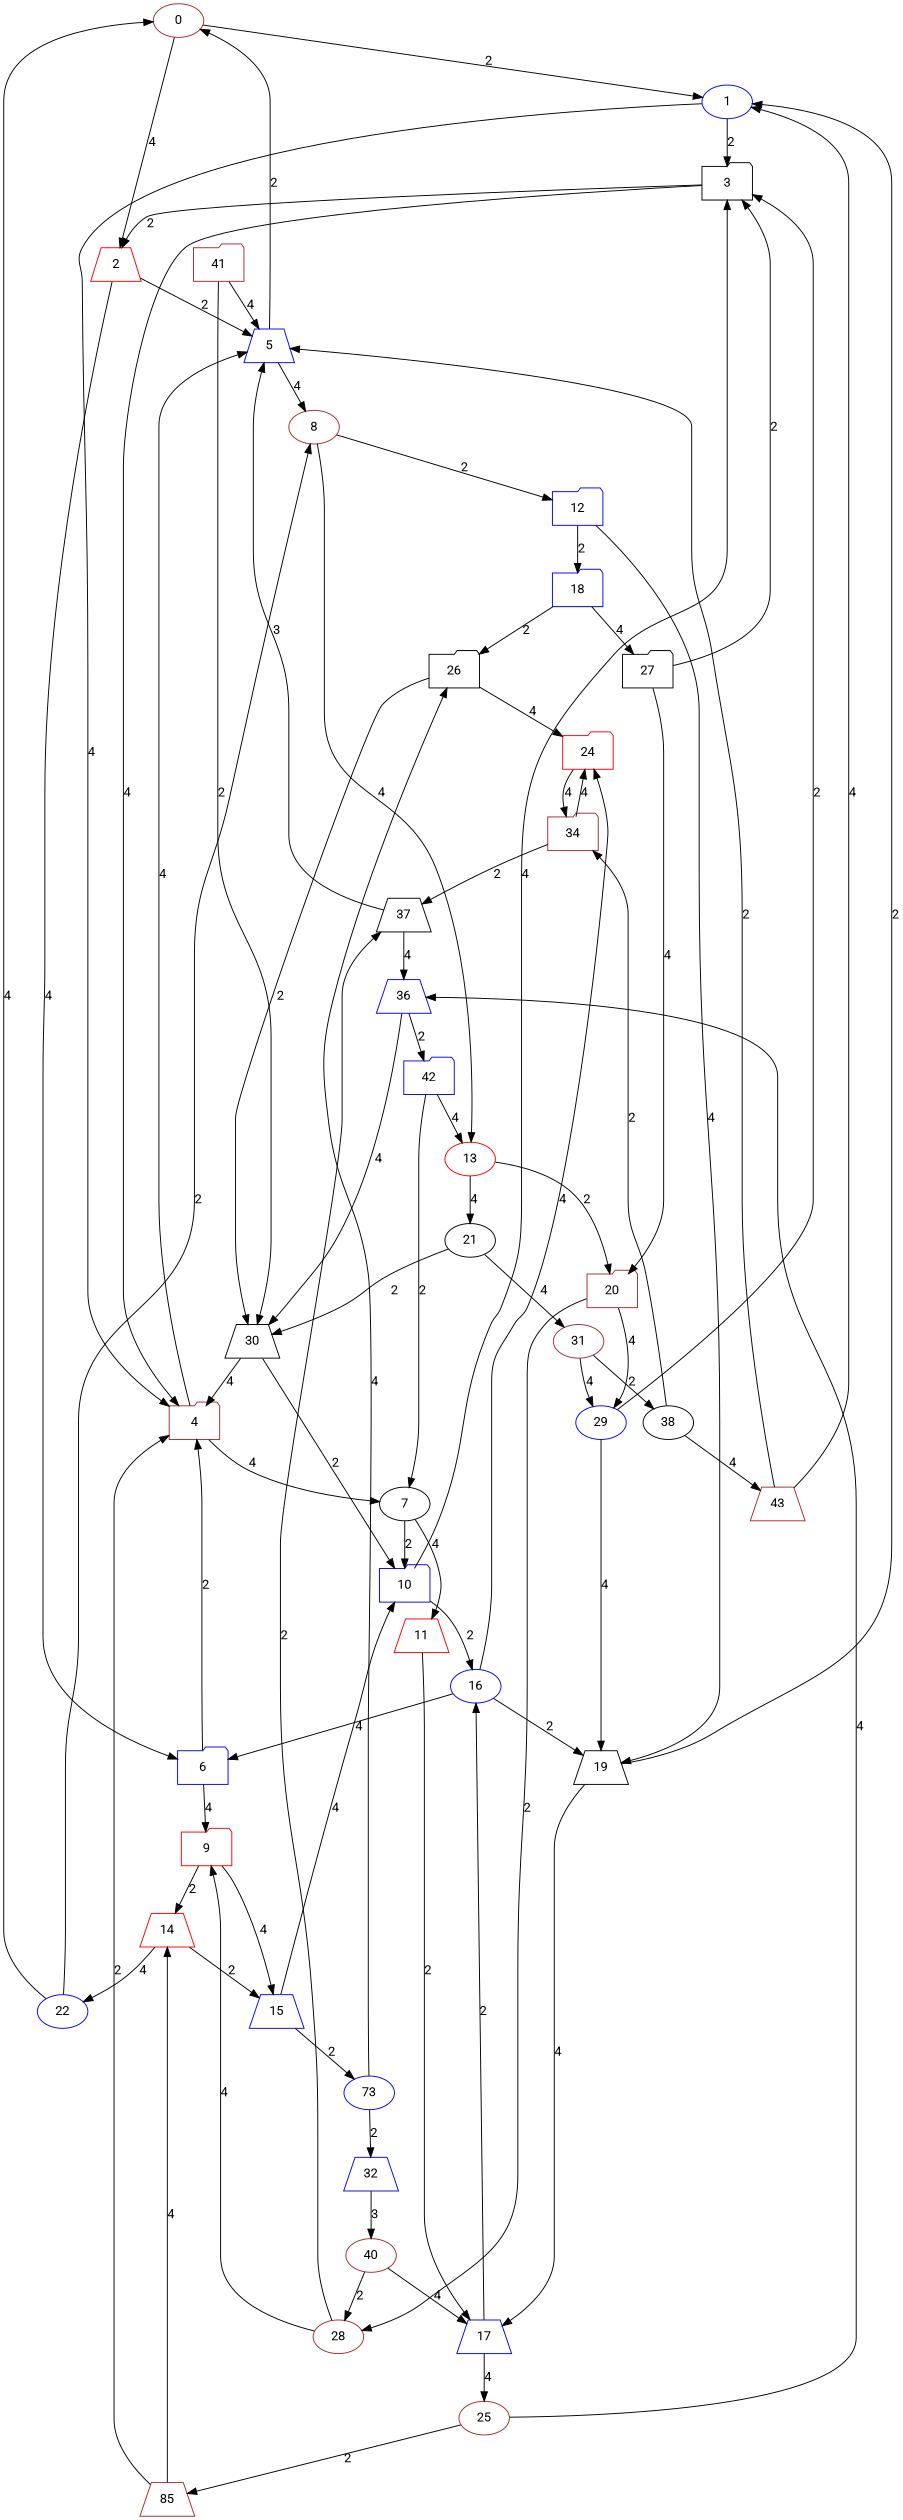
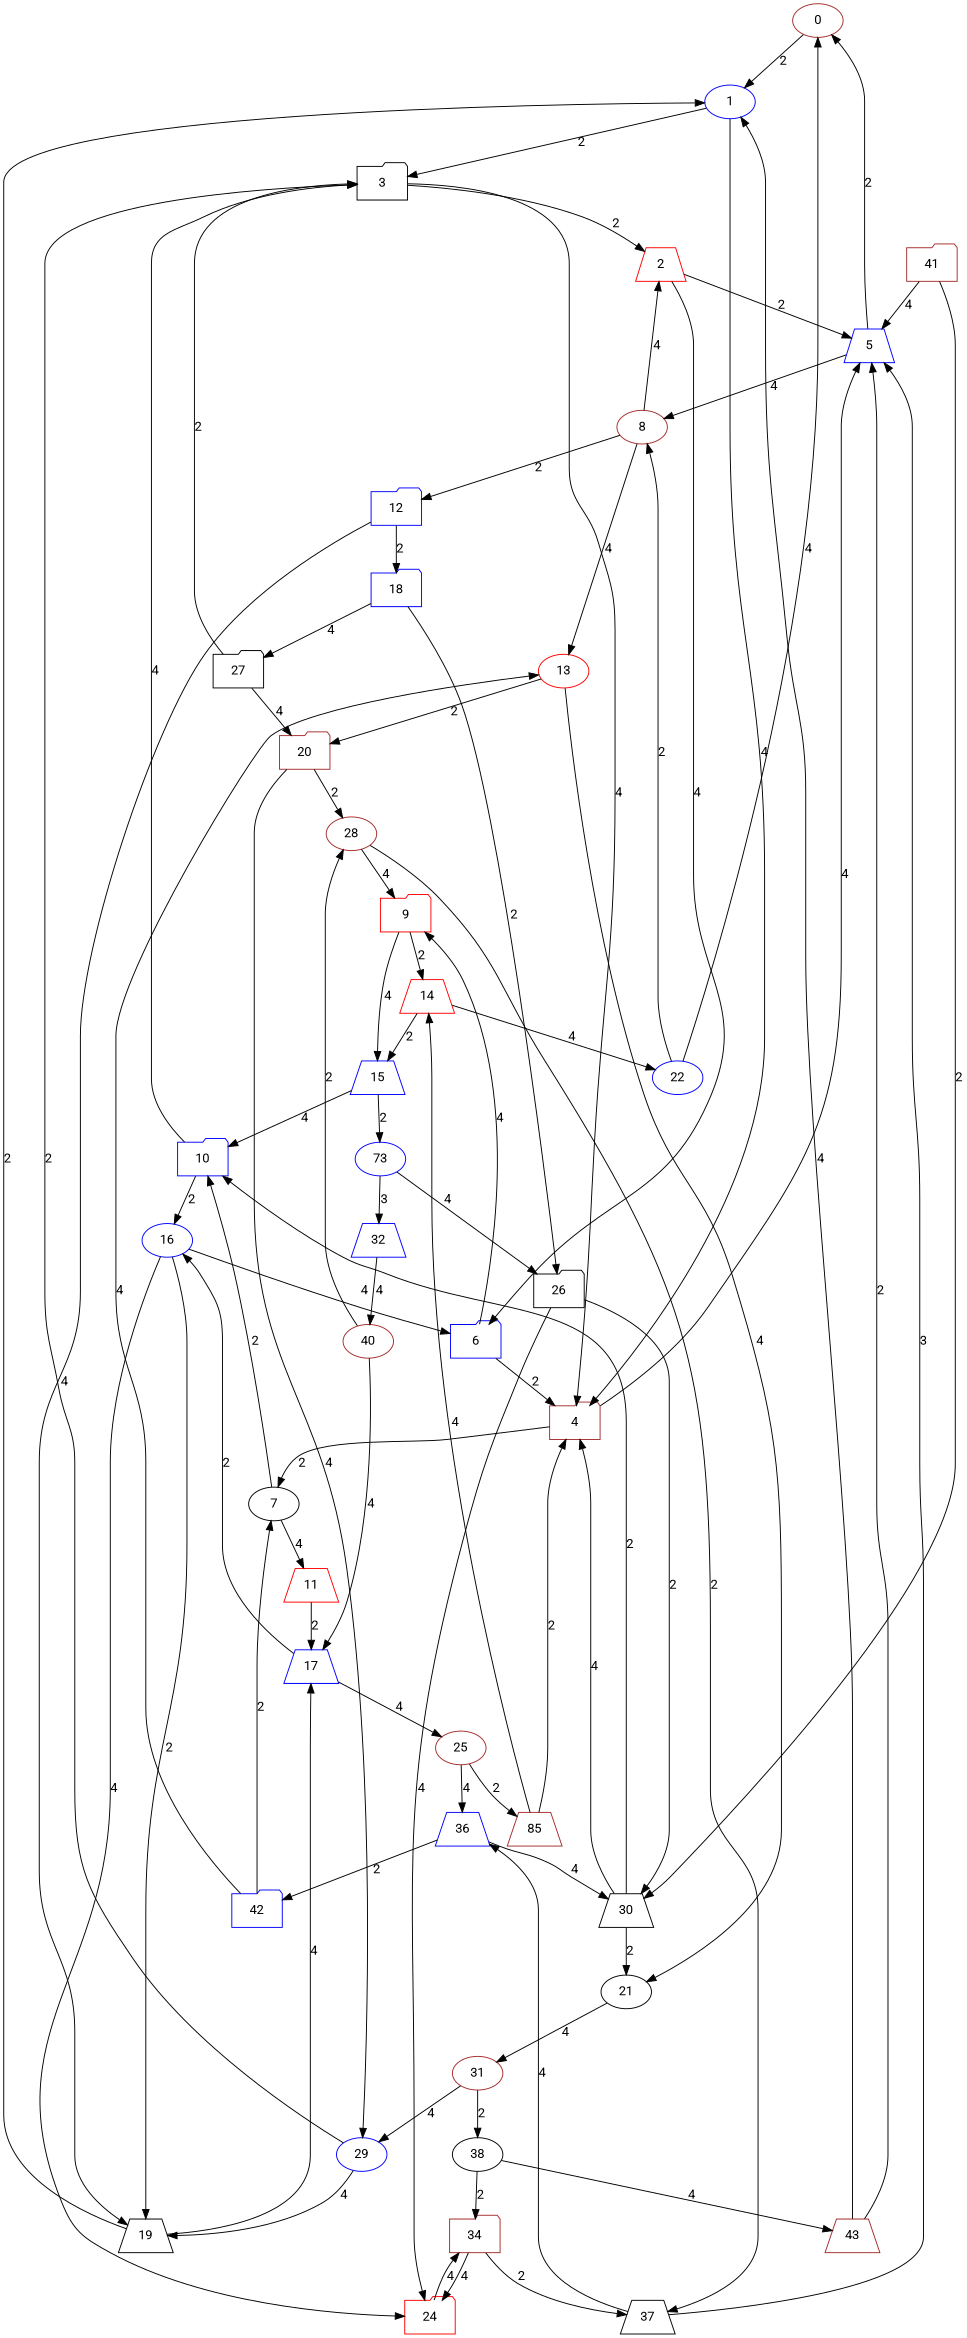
  digraph {
    fontname=Roboto
    node [color=blue fontname=Roboto shape=ellipse]
    edge [fontname=Roboto]
    n1 [color=brown label=0]
    n2 [label=1]
    n3 [color=red label=2 shape=trapezium]
    n4 [color=black label=3 shape=folder]
    n5 [color=brown label=4 shape=folder]
    n6 [label=5 shape=trapezium]
    n7 [label=6 shape=folder]
    n8 [color=black label=7]
    n9 [color=brown label=8]
    n10 [color=red label=9 shape=folder]
    n11 [label=10 shape=folder]
    n12 [color=red label=11 shape=trapezium]
    n13 [label=12 shape=folder]
    n14 [color=red label=13]
    n15 [color=red label=14 shape=trapezium]
    n16 [label=15 shape=trapezium]
    n17 [label=16]
    n18 [label=17 shape=trapezium]
    n19 [label=18 shape=folder]
    n20 [color=black label=19 shape=trapezium]
    n21 [color=brown label=20 shape=folder]
    n22 [color=black label=21]
    n23 [label=22]
    n24 [label=73]
    n25 [color=red label=24 shape=folder]
    n26 [color=brown label=25]
    n27 [color=black label=26 shape=folder]
    n28 [color=black label=27 shape=folder]
    n29 [color=brown label=28]
    n30 [label=29]
    n31 [color=black label=30 shape=trapezium]
    n32 [color=brown label=31]
    n33 [label=32 shape=trapezium]
    n34 [color=brown label=34 shape=folder]
    n35 [color=brown label=85 shape=trapezium]
    n36 [label=36 shape=trapezium]
    n37 [color=black label=37 shape=trapezium]
    n38 [color=black label=38]
    n39 [color=brown label=40]
    n40 [label=42 shape=folder]
    n41 [color=brown label=43 shape=trapezium]
    n42 [color=brown label=41 shape=folder]
    n1 -> n2 [label=2]
-   n1 -> n3 [label=4]
+   n9 -> n3 [label=4]
    n2 -> n4 [label=2]
    n2 -> n5 [label=4]
    n3 -> n6 [label=2]
    n3 -> n7 [label=4]
    n4 -> n3 [label=2]
    n4 -> n5 [label=4]
    n5 -> n6 [label=4]
-   n5 -> n8 [label=4]
+   n5 -> n8 [label=2]
    n6 -> n1 [label=2]
    n6 -> n9 [label=4]
    n7 -> n5 [label=2]
    n7 -> n10 [label=4]
    n8 -> n11 [label=2]
    n8 -> n12 [label=4]
    n9 -> n13 [label=2]
    n9 -> n14 [label=4]
    n10 -> n15 [label=2]
    n10 -> n16 [label=4]
    n11 -> n4 [label=4]
    n11 -> n17 [label=2]
    n12 -> n18 [label=2]
    n13 -> n19 [label=2]
    n13 -> n20 [label=4]
    n14 -> n21 [label=2]
    n14 -> n22 [label=4]
    n15 -> n16 [label=2]
    n15 -> n23 [label=4]
    n16 -> n11 [label=4]
    n16 -> n24 [label=2]
    n17 -> n7 [label=4]
    n17 -> n20 [label=2]
    n17 -> n25 [label=4]
    n18 -> n17 [label=2]
    n18 -> n26 [label=4]
    n19 -> n27 [label=2]
    n19 -> n28 [label=4]
    n20 -> n2 [label=2]
    n20 -> n18 [label=4]
    n21 -> n29 [label=2]
    n21 -> n30 [label=4]
-   n22 -> n31 [label=2]
+   n31 -> n22 [label=2]
    n22 -> n32 [label=4]
    n23 -> n1 [label=4]
    n23 -> n9 [label=2]
    n24 -> n27 [label=4]
-   n24 -> n33 [label=2]
+   n24 -> n33 [label=3]
    n25 -> n34 [label=4]
    n26 -> n35 [label=2]
    n26 -> n36 [label=4]
    n27 -> n25 [label=4]
    n27 -> n31 [label=2]
    n28 -> n4 [label=2]
    n28 -> n21 [label=4]
    n29 -> n10 [label=4]
    n29 -> n37 [label=2]
    n30 -> n4 [label=2]
    n30 -> n20 [label=4]
    n31 -> n5 [label=4]
    n31 -> n11 [label=2]
    n32 -> n30 [label=4]
    n32 -> n38 [label=2]
-   n33 -> n39 [label=3]
+   n33 -> n39 [label=4]
    n34 -> n25 [label=4]
    n34 -> n37 [label=2]
    n35 -> n5 [label=2]
    n35 -> n15 [label=4]
    n36 -> n31 [label=4]
    n36 -> n40 [label=2]
    n37 -> n6 [label=3]
    n37 -> n36 [label=4]
    n38 -> n34 [label=2]
    n38 -> n41 [label=4]
    n39 -> n18 [label=4]
    n39 -> n29 [label=2]
    n40 -> n8 [label=2]
    n40 -> n14 [label=4]
    n41 -> n2 [label=4]
    n41 -> n6 [label=2]
    n42 -> n6 [label=4]
    n42 -> n31 [label=2]
  }
